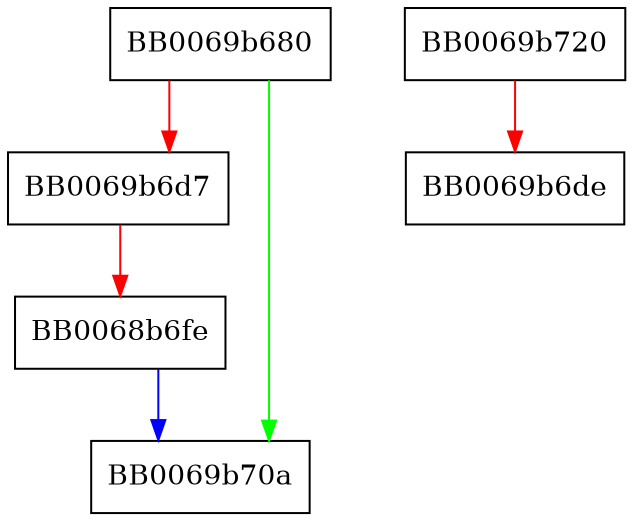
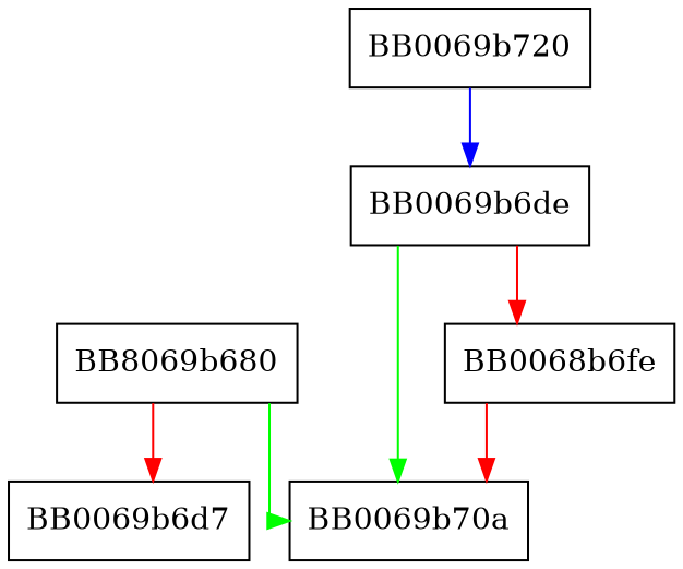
  digraph {
    splines=ortho
    node [shape=box]
    edge [color=red]
-   BB0069b680
+   BB0069b680 [label=BB8069b680]
    BB0069b6d7
    BB0069b70a
    BB0069b720
    BB0069b6de
    n6 [label=BB0068b6fe]
    BB0069b680 -> BB0069b6d7
    BB0069b680 -> BB0069b70a [color=green]
-   BB0069b720 -> BB0069b6de
-   BB0069b6d7 -> n6
-   n6 -> BB0069b70a [color=blue]
+   BB0069b720 -> BB0069b6de [color=blue]
+   BB0069b6de -> BB0069b70a [color=green]
+   BB0069b6de -> n6
+   n6 -> BB0069b70a
  }
